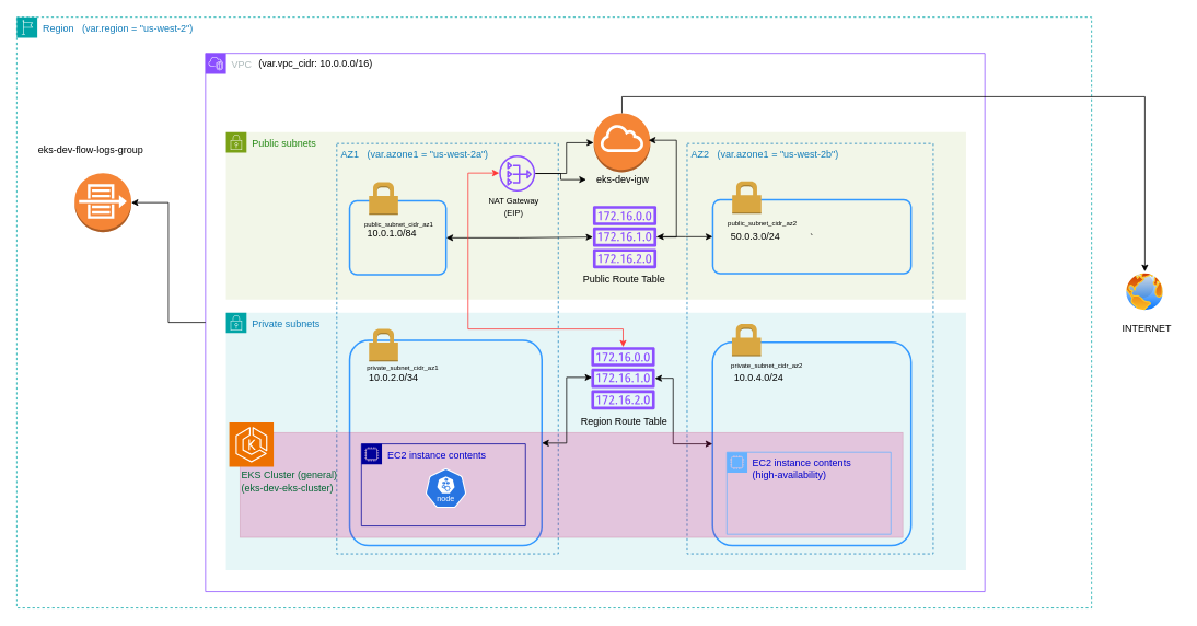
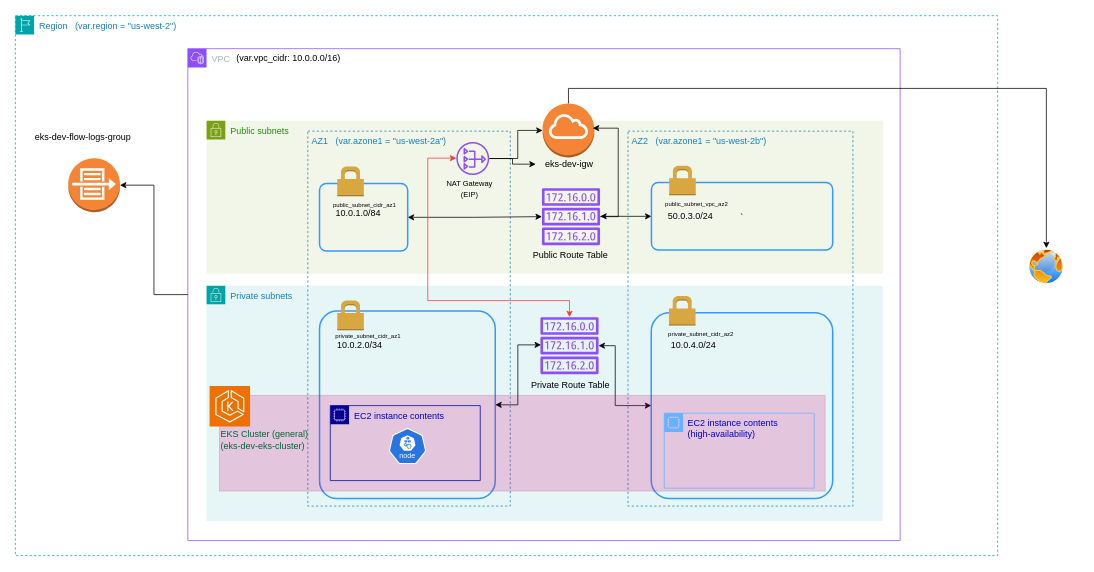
  <mxCell id="0" value="" />
  <mxCell id="1" parent="0" />
  <mxCell id="2" value="Region&amp;nbsp; &amp;nbsp;(var.region = &quot;us-west-2&quot;)" style="points=[[0,0],[0.25,0],[0.5,0],[0.75,0],[1,0],[1,0.25],[1,0.5],[1,0.75],[1,1],[0.75,1],[0.5,1],[0.25,1],[0,1],[0,0.75],[0,0.5],[0,0.25]];outlineConnect=0;gradientColor=none;html=1;whiteSpace=wrap;fontSize=12;fontStyle=0;container=1;pointerEvents=0;collapsible=0;recursiveResize=0;shape=mxgraph.aws4.group;grIcon=mxgraph.aws4.group_region;strokeColor=#00A4A6;fillColor=none;verticalAlign=top;align=left;spacingLeft=30;fontColor=#147EBA;dashed=1;" vertex="1" parent="1"><mxGeometry x="20" y="20" width="1310" height="720" as="geometry" /></mxCell>
  <mxCell id="3" value="VPC" style="points=[[0,0],[0.25,0],[0.5,0],[0.75,0],[1,0],[1,0.25],[1,0.5],[1,0.75],[1,1],[0.75,1],[0.5,1],[0.25,1],[0,1],[0,0.75],[0,0.5],[0,0.25]];outlineConnect=0;gradientColor=none;html=1;whiteSpace=wrap;fontSize=12;fontStyle=0;container=1;pointerEvents=0;collapsible=0;recursiveResize=0;shape=mxgraph.aws4.group;grIcon=mxgraph.aws4.group_vpc2;strokeColor=#8C4FFF;fillColor=none;verticalAlign=top;align=left;spacingLeft=30;fontColor=#AAB7B8;dashed=0;" vertex="1" parent="2"><mxGeometry x="230" y="44" width="950" height="656" as="geometry" /></mxCell>
  <mxCell id="4" value="(var.vpc_cidr: 10.0.0.0/16)" style="text;html=1;align=left;verticalAlign=middle;resizable=0;points=[];autosize=1;strokeColor=none;fillColor=none;" vertex="1" parent="3"><mxGeometry x="63" y="-2" width="160" height="30" as="geometry" /></mxCell>
  <mxCell id="5" value="Private subnets" style="points=[[0,0],[0.25,0],[0.5,0],[0.75,0],[1,0],[1,0.25],[1,0.5],[1,0.75],[1,1],[0.75,1],[0.5,1],[0.25,1],[0,1],[0,0.75],[0,0.5],[0,0.25]];outlineConnect=0;gradientColor=none;html=1;whiteSpace=wrap;fontSize=12;fontStyle=0;container=0;pointerEvents=0;collapsible=0;recursiveResize=0;shape=mxgraph.aws4.group;grIcon=mxgraph.aws4.group_security_group;grStroke=0;strokeColor=#00A4A6;fillColor=#E6F6F7;verticalAlign=top;align=left;spacingLeft=30;fontColor=#147EBA;dashed=0;" vertex="1" parent="3"><mxGeometry x="25" y="316" width="902" height="314" as="geometry" /></mxCell>
  <mxCell id="6" value="Public subnets" style="points=[[0,0],[0.25,0],[0.5,0],[0.75,0],[1,0],[1,0.25],[1,0.5],[1,0.75],[1,1],[0.75,1],[0.5,1],[0.25,1],[0,1],[0,0.75],[0,0.5],[0,0.25]];outlineConnect=0;gradientColor=none;html=1;whiteSpace=wrap;fontSize=12;fontStyle=0;container=1;pointerEvents=0;collapsible=0;recursiveResize=0;shape=mxgraph.aws4.group;grIcon=mxgraph.aws4.group_security_group;grStroke=0;strokeColor=#7AA116;fillColor=#F2F6E8;verticalAlign=top;align=left;spacingLeft=30;fontColor=#248814;dashed=0;" vertex="1" parent="3"><mxGeometry x="25" y="96" width="902" height="204" as="geometry" /></mxCell>
  <mxCell id="7" value="" style="group" vertex="1" connectable="0" parent="6"><mxGeometry x="439" y="-23" width="90" height="96" as="geometry" /></mxCell>
  <mxCell id="8" value="" style="outlineConnect=0;dashed=0;verticalLabelPosition=bottom;verticalAlign=top;align=center;html=1;shape=mxgraph.aws3.internet_gateway;fillColor=#F58536;gradientColor=none;" vertex="1" parent="7"><mxGeometry x="9.14" width="69" height="72" as="geometry" /></mxCell>
  <mxCell id="9" value="&lt;font color=&quot;#000000&quot;&gt;eks-dev-igw&lt;/font&gt;" style="text;html=1;align=center;verticalAlign=middle;whiteSpace=wrap;rounded=0;" vertex="1" parent="7"><mxGeometry y="66" width="90" height="30" as="geometry" /></mxCell>
  <mxCell id="10" style="edgeStyle=orthogonalEdgeStyle;rounded=0;orthogonalLoop=1;jettySize=auto;html=1;strokeColor=#000000;" edge="1" parent="6" source="11"><mxGeometry relative="1" as="geometry"><mxPoint x="515" y="10" as="targetPoint" /><Array as="points"><mxPoint x="549" y="128" /><mxPoint x="549" y="10" /></Array></mxGeometry></mxCell>
  <mxCell id="11" value="" style="sketch=0;outlineConnect=0;fontColor=#232F3E;gradientColor=none;fillColor=#8C4FFF;strokeColor=none;dashed=0;verticalLabelPosition=bottom;verticalAlign=top;align=center;html=1;fontSize=12;fontStyle=0;aspect=fixed;pointerEvents=1;shape=mxgraph.aws4.route_table;" vertex="1" parent="6"><mxGeometry x="447" y="90" width="78" height="76" as="geometry" /></mxCell>
  <mxCell id="12" value="&amp;nbsp;AZ2&amp;nbsp; &amp;nbsp;(var.azone1 = &quot;us-west-2b&quot;)" style="fillColor=none;strokeColor=#147EBA;dashed=1;verticalAlign=top;fontStyle=0;fontColor=#147EBA;whiteSpace=wrap;html=1;align=left;container=0;" vertex="1" parent="3"><mxGeometry x="587" y="110" width="300" height="500" as="geometry" /></mxCell>
  <mxCell id="13" value="&amp;nbsp;AZ1&amp;nbsp; &amp;nbsp;(var.azone1 = &quot;us-west-2a&quot;)" style="fillColor=none;strokeColor=#147EBA;dashed=1;verticalAlign=top;fontStyle=0;fontColor=#147EBA;whiteSpace=wrap;html=1;align=left;container=0;" vertex="1" parent="3"><mxGeometry x="160" y="110" width="270" height="500" as="geometry" /></mxCell>
  <mxCell id="14" style="edgeStyle=orthogonalEdgeStyle;rounded=0;orthogonalLoop=1;jettySize=auto;html=1;strokeColor=#000000;startArrow=classic;startFill=1;" edge="1" parent="3" source="15" target="11"><mxGeometry relative="1" as="geometry" /></mxCell>
  <mxCell id="15" value="" style="rounded=1;arcSize=10;dashed=0;fillColor=none;gradientColor=none;strokeWidth=2;strokeColor=#3399FF;container=0;" vertex="1" parent="3"><mxGeometry x="175.635" y="179.765" width="117.591" height="90.05" as="geometry" /></mxCell>
  <mxCell id="16" value="" style="dashed=0;html=1;shape=mxgraph.aws3.permissions;fillColor=#D9A741;gradientColor=none;dashed=0;strokeColor=#3399FF;container=0;" vertex="1" parent="3"><mxGeometry x="199.272" y="157.252" width="35.455" height="39.397" as="geometry" /></mxCell>
  <mxCell id="17" value="&lt;font style=&quot;font-size: 8px;&quot; color=&quot;#000000&quot;&gt;public_subnet_cidr_az1&lt;/font&gt;" style="text;html=1;align=left;verticalAlign=middle;whiteSpace=wrap;rounded=0;container=0;" vertex="1" parent="3"><mxGeometry x="191.75" y="196.649" width="100.455" height="21.387" as="geometry" /></mxCell>
  <mxCell id="18" value="&lt;font color=&quot;#000000&quot;&gt;10.0.1.0/84&lt;/font&gt;" style="text;html=1;align=center;verticalAlign=middle;whiteSpace=wrap;rounded=0;container=0;" vertex="1" parent="3"><mxGeometry x="191.743" y="202.903" width="70.909" height="33.769" as="geometry" /></mxCell>
  <mxCell id="19" style="edgeStyle=orthogonalEdgeStyle;rounded=0;orthogonalLoop=1;jettySize=auto;html=1;entryX=0;entryY=0.5;entryDx=0;entryDy=0;" edge="1" parent="3" source="22" target="9"><mxGeometry relative="1" as="geometry" /></mxCell>
  <mxCell id="20" style="edgeStyle=orthogonalEdgeStyle;rounded=0;orthogonalLoop=1;jettySize=auto;html=1;entryX=0;entryY=0.5;entryDx=0;entryDy=0;entryPerimeter=0;strokeColor=#000000;" edge="1" parent="3" source="22" target="8"><mxGeometry relative="1" as="geometry"><Array as="points"><mxPoint x="440" y="147" /><mxPoint x="440" y="109" /></Array></mxGeometry></mxCell>
  <mxCell id="21" value="" style="group" vertex="1" connectable="0" parent="3"><mxGeometry x="341" y="124.51" width="70" height="71.49" as="geometry" /></mxCell>
  <mxCell id="22" value="" style="sketch=0;outlineConnect=0;fontColor=#232F3E;gradientColor=none;fillColor=#8C4FFF;strokeColor=none;dashed=0;verticalLabelPosition=bottom;verticalAlign=top;align=center;html=1;fontSize=12;fontStyle=0;aspect=fixed;pointerEvents=1;shape=mxgraph.aws4.nat_gateway;" vertex="1" parent="21"><mxGeometry x="17" width="44" height="44" as="geometry" /></mxCell>
  <mxCell id="23" value="&lt;font style=&quot;font-size: 10px;&quot; color=&quot;#000000&quot;&gt;NAT Gateway (EIP)&lt;/font&gt;" style="text;html=1;align=center;verticalAlign=middle;whiteSpace=wrap;rounded=0;" vertex="1" parent="21"><mxGeometry y="51.49" width="70" height="20" as="geometry" /></mxCell>
  <mxCell id="24" value="" style="rounded=1;arcSize=10;dashed=0;fillColor=none;gradientColor=none;strokeWidth=2;strokeColor=#3399FF;container=0;" vertex="1" parent="3"><mxGeometry x="175.64" y="350" width="234.36" height="250" as="geometry" /></mxCell>
  <mxCell id="25" value="" style="dashed=0;html=1;shape=mxgraph.aws3.permissions;fillColor=#D9A741;gradientColor=none;dashed=0;strokeColor=#3399FF;container=0;" vertex="1" parent="3"><mxGeometry x="199.272" y="336.003" width="35.455" height="39.397" as="geometry" /></mxCell>
  <mxCell id="26" value="&lt;font style=&quot;font-size: 8px;&quot; color=&quot;#000000&quot;&gt;private_subnet_cidr_az1&lt;/font&gt;" style="text;html=1;align=left;verticalAlign=middle;whiteSpace=wrap;rounded=0;container=0;" vertex="1" parent="3"><mxGeometry x="195.106" y="371.4" width="100.159" height="21.387" as="geometry" /></mxCell>
  <mxCell id="27" value="&lt;font color=&quot;#000000&quot;&gt;10.0.2.0/34&lt;/font&gt;" style="text;html=1;align=center;verticalAlign=middle;whiteSpace=wrap;rounded=0;container=0;" vertex="1" parent="3"><mxGeometry x="194.107" y="379.207" width="70.909" height="33.769" as="geometry" /></mxCell>
  <mxCell id="28" value="" style="rounded=1;arcSize=10;dashed=0;fillColor=none;gradientColor=none;strokeWidth=2;strokeColor=#3399FF;container=0;" vertex="1" parent="3"><mxGeometry x="618" y="352.32" width="242" height="247.68" as="geometry" /></mxCell>
  <mxCell id="29" value="" style="dashed=0;html=1;shape=mxgraph.aws3.permissions;fillColor=#D9A741;gradientColor=none;dashed=0;strokeColor=#3399FF;container=0;" vertex="1" parent="3"><mxGeometry x="641.639" y="329.807" width="35.455" height="39.397" as="geometry" /></mxCell>
  <mxCell id="30" value="&lt;font style=&quot;font-size: 8px;&quot; color=&quot;#000000&quot;&gt;private_subnet_cidr_az2&lt;/font&gt;" style="text;html=1;align=left;verticalAlign=middle;whiteSpace=wrap;rounded=0;container=0;" vertex="1" parent="3"><mxGeometry x="639.265" y="369.203" width="100.455" height="21.387" as="geometry" /></mxCell>
  <mxCell id="31" value="&lt;font color=&quot;#000000&quot;&gt;10.0.4.0/24&lt;/font&gt;" style="text;html=1;align=center;verticalAlign=middle;whiteSpace=wrap;rounded=0;container=0;" vertex="1" parent="3"><mxGeometry x="639.269" y="379.21" width="70.909" height="33.769" as="geometry" /></mxCell>
  <mxCell id="32" style="edgeStyle=orthogonalEdgeStyle;rounded=0;orthogonalLoop=1;jettySize=auto;html=1;strokeColor=#000000;startArrow=classic;startFill=1;" edge="1" parent="3" source="33"><mxGeometry relative="1" as="geometry"><mxPoint x="550" y="223.535" as="targetPoint" /></mxGeometry></mxCell>
  <mxCell id="33" value="`" style="rounded=1;arcSize=10;dashed=0;fillColor=none;gradientColor=none;strokeWidth=2;strokeColor=#3399FF;container=0;" vertex="1" parent="3"><mxGeometry x="618.29" y="178.51" width="241.71" height="90.05" as="geometry" /></mxCell>
  <mxCell id="34" value="" style="dashed=0;html=1;shape=mxgraph.aws3.permissions;fillColor=#D9A741;gradientColor=none;dashed=0;strokeColor=#3399FF;container=0;" vertex="1" parent="3"><mxGeometry x="641.93" y="156.002" width="35.455" height="39.397" as="geometry" /></mxCell>
- <mxCell id="35" value="&lt;font style=&quot;font-size: 8px;&quot; color=&quot;#000000&quot;&gt;public_subnet_cidr_az2&lt;/font&gt;" style="text;html=1;align=left;verticalAlign=middle;whiteSpace=wrap;rounded=0;container=0;" vertex="1" parent="3"><mxGeometry x="635.428" y="195.399" width="100.455" height="21.387" as="geometry" /></mxCell>
+ <mxCell id="35" value="&lt;font style=&quot;font-size: 8px;&quot; color=&quot;#000000&quot;&gt;public_subnet_vpc_az2&lt;/font&gt;" style="text;html=1;align=left;verticalAlign=middle;whiteSpace=wrap;rounded=0;container=0;" vertex="1" parent="3"><mxGeometry x="635.428" y="195.399" width="100.455" height="21.387" as="geometry" /></mxCell>
  <mxCell id="36" value="&lt;font color=&quot;#000000&quot;&gt;50.0.3.0/24&lt;/font&gt;" style="text;html=1;align=center;verticalAlign=middle;whiteSpace=wrap;rounded=0;container=0;" vertex="1" parent="3"><mxGeometry x="635.431" y="206.653" width="70.909" height="33.769" as="geometry" /></mxCell>
  <mxCell id="37" style="edgeStyle=orthogonalEdgeStyle;rounded=0;orthogonalLoop=1;jettySize=auto;html=1;strokeColor=#FF3333;startArrow=classic;startFill=1;fillColor=#a20025;" edge="1" parent="3" source="39" target="22"><mxGeometry relative="1" as="geometry"><Array as="points"><mxPoint x="509" y="336" /><mxPoint x="320" y="336" /><mxPoint x="320" y="146" /></Array></mxGeometry></mxCell>
  <mxCell id="38" style="edgeStyle=orthogonalEdgeStyle;rounded=0;orthogonalLoop=1;jettySize=auto;html=1;startArrow=classic;startFill=1;strokeColor=#000000;" edge="1" parent="3" source="39" target="28"><mxGeometry relative="1" as="geometry"><Array as="points"><mxPoint x="570" y="396" /><mxPoint x="570" y="476" /></Array></mxGeometry></mxCell>
  <mxCell id="39" value="" style="sketch=0;outlineConnect=0;fontColor=#232F3E;gradientColor=none;fillColor=#8C4FFF;strokeColor=none;dashed=0;verticalLabelPosition=bottom;verticalAlign=top;align=center;html=1;fontSize=12;fontStyle=0;aspect=fixed;pointerEvents=1;shape=mxgraph.aws4.route_table;" vertex="1" parent="3"><mxGeometry x="470" y="358.09" width="78" height="76" as="geometry" /></mxCell>
- <mxCell id="40" value="&lt;font color=&quot;#000000&quot;&gt;Region Route Table&lt;/font&gt;" style="text;html=1;align=center;verticalAlign=middle;resizable=0;points=[];autosize=1;strokeColor=none;fillColor=none;" vertex="1" parent="3"><mxGeometry x="445" y="434.26" width="130" height="30" as="geometry" /></mxCell>
+ <mxCell id="40" value="&lt;font color=&quot;#000000&quot;&gt;Private Route Table&lt;/font&gt;" style="text;html=1;align=center;verticalAlign=middle;resizable=0;points=[];autosize=1;strokeColor=none;fillColor=none;" vertex="1" parent="3"><mxGeometry x="445" y="434.26" width="130" height="30" as="geometry" /></mxCell>
  <mxCell id="41" value="" style="rounded=0;whiteSpace=wrap;html=1;fillColor=#d80073;fontColor=#ffffff;strokeColor=#A50040;opacity=20;" vertex="1" parent="3"><mxGeometry x="42" y="462.26" width="808" height="127.74" as="geometry" /></mxCell>
  <mxCell id="42" value="" style="sketch=0;points=[[0,0,0],[0.25,0,0],[0.5,0,0],[0.75,0,0],[1,0,0],[0,1,0],[0.25,1,0],[0.5,1,0],[0.75,1,0],[1,1,0],[0,0.25,0],[0,0.5,0],[0,0.75,0],[1,0.25,0],[1,0.5,0],[1,0.75,0]];outlineConnect=0;fontColor=#232F3E;fillColor=#ED7100;strokeColor=#ffffff;dashed=0;verticalLabelPosition=bottom;verticalAlign=top;align=center;html=1;fontSize=12;fontStyle=0;aspect=fixed;shape=mxgraph.aws4.resourceIcon;resIcon=mxgraph.aws4.eks;" vertex="1" parent="3"><mxGeometry x="29" y="450" width="54" height="54" as="geometry" /></mxCell>
  <mxCell id="43" value="EKS Cluster (general)&amp;nbsp;&lt;div&gt;(eks-dev-eks-cluster)&lt;/div&gt;" style="text;html=1;align=left;verticalAlign=middle;whiteSpace=wrap;rounded=0;fontColor=#006633;" vertex="1" parent="3"><mxGeometry x="41.5" y="504" width="125.5" height="36" as="geometry" /></mxCell>
  <mxCell id="44" style="edgeStyle=orthogonalEdgeStyle;rounded=0;orthogonalLoop=1;jettySize=auto;html=1;fontColor=#000000;strokeColor=#000000;startArrow=classic;startFill=1;exitX=1;exitY=0.5;exitDx=0;exitDy=0;entryX=0.01;entryY=0.486;entryDx=0;entryDy=0;entryPerimeter=0;" edge="1" parent="3" source="24" target="39"><mxGeometry relative="1" as="geometry"><mxPoint x="628" y="486" as="sourcePoint" /><mxPoint x="558" y="396" as="targetPoint" /></mxGeometry></mxCell>
  <mxCell id="45" value="EC2 instance contents" style="points=[[0,0],[0.25,0],[0.5,0],[0.75,0],[1,0],[1,0.25],[1,0.5],[1,0.75],[1,1],[0.75,1],[0.5,1],[0.25,1],[0,1],[0,0.75],[0,0.5],[0,0.25]];outlineConnect=0;gradientColor=none;html=1;whiteSpace=wrap;fontSize=12;fontStyle=0;container=1;pointerEvents=0;collapsible=0;recursiveResize=0;shape=mxgraph.aws4.group;grIcon=mxgraph.aws4.group_ec2_instance_contents;strokeColor=#000099;fillColor=none;verticalAlign=top;align=left;spacingLeft=30;fontColor=#0000CC;" vertex="1" parent="3"><mxGeometry x="190" y="476" width="200" height="100" as="geometry" /></mxCell>
  <mxCell id="46" value="" style="aspect=fixed;sketch=0;html=1;dashed=0;whitespace=wrap;verticalLabelPosition=bottom;verticalAlign=top;fillColor=#2875E2;strokeColor=#ffffff;points=[[0.005,0.63,0],[0.1,0.2,0],[0.9,0.2,0],[0.5,0,0],[0.995,0.63,0],[0.72,0.99,0],[0.5,1,0],[0.28,0.99,0]];shape=mxgraph.kubernetes.icon2;kubernetesLabel=1;prIcon=node" vertex="1" parent="45"><mxGeometry x="78" y="30" width="50" height="48" as="geometry" /></mxCell>
  <mxCell id="47" value="EC2 instance contents&lt;br&gt;(high-availability)" style="points=[[0,0],[0.25,0],[0.5,0],[0.75,0],[1,0],[1,0.25],[1,0.5],[1,0.75],[1,1],[0.75,1],[0.5,1],[0.25,1],[0,1],[0,0.75],[0,0.5],[0,0.25]];outlineConnect=0;gradientColor=none;html=1;whiteSpace=wrap;fontSize=12;fontStyle=0;container=1;pointerEvents=0;collapsible=0;recursiveResize=0;shape=mxgraph.aws4.group;grIcon=mxgraph.aws4.group_ec2_instance_contents;strokeColor=#66B2FF;fillColor=none;verticalAlign=top;align=left;spacingLeft=30;fontColor=#0000CC;" vertex="1" parent="3"><mxGeometry x="635.43" y="486.13" width="200" height="100" as="geometry" /></mxCell>
  <mxCell id="48" value="" style="outlineConnect=0;dashed=0;verticalLabelPosition=bottom;verticalAlign=top;align=center;html=1;shape=mxgraph.aws3.flow_logs;fillColor=#F58536;gradientColor=none;" vertex="1" parent="2"><mxGeometry x="70.5" y="190" width="69" height="72" as="geometry" /></mxCell>
  <mxCell id="49" value="eks-dev-flow-logs-group" style="text;html=1;align=center;verticalAlign=middle;resizable=0;points=[];autosize=1;strokeColor=none;fillColor=none;" vertex="1" parent="2"><mxGeometry x="15" y="147" width="150" height="30" as="geometry" /></mxCell>
  <mxCell id="50" style="edgeStyle=orthogonalEdgeStyle;rounded=0;orthogonalLoop=1;jettySize=auto;html=1;entryX=1;entryY=0.5;entryDx=0;entryDy=0;entryPerimeter=0;" edge="1" parent="2" source="3" target="48"><mxGeometry relative="1" as="geometry" /></mxCell>
  <mxCell id="51" style="edgeStyle=orthogonalEdgeStyle;rounded=0;orthogonalLoop=1;jettySize=auto;html=1;exitX=0.5;exitY=0;exitDx=0;exitDy=0;exitPerimeter=0;" edge="1" parent="1" source="8" target="54"><mxGeometry relative="1" as="geometry" /></mxCell>
  <mxCell id="52" value="&lt;font color=&quot;#000000&quot;&gt;Public Route Table&lt;/font&gt;" style="text;html=1;align=center;verticalAlign=middle;resizable=0;points=[];autosize=1;strokeColor=none;fillColor=none;" vertex="1" parent="1"><mxGeometry x="700" y="324" width="120" height="30" as="geometry" /></mxCell>
  <mxCell id="53" value="" style="group" vertex="1" connectable="0" parent="1"><mxGeometry x="1357" y="330" width="80" height="85" as="geometry" /></mxCell>
  <mxCell id="54" value="" style="image;aspect=fixed;perimeter=ellipsePerimeter;html=1;align=center;shadow=0;dashed=0;spacingTop=3;image=img/lib/active_directory/internet_globe.svg;" vertex="1" parent="53"><mxGeometry x="13" width="50" height="50" as="geometry" /></mxCell>
- <mxCell id="55" value="INTERNET" style="text;html=1;align=center;verticalAlign=middle;resizable=0;points=[];autosize=1;strokeColor=none;fillColor=none;" vertex="1" parent="53"><mxGeometry y="55" width="80" height="30" as="geometry" /></mxCell>
